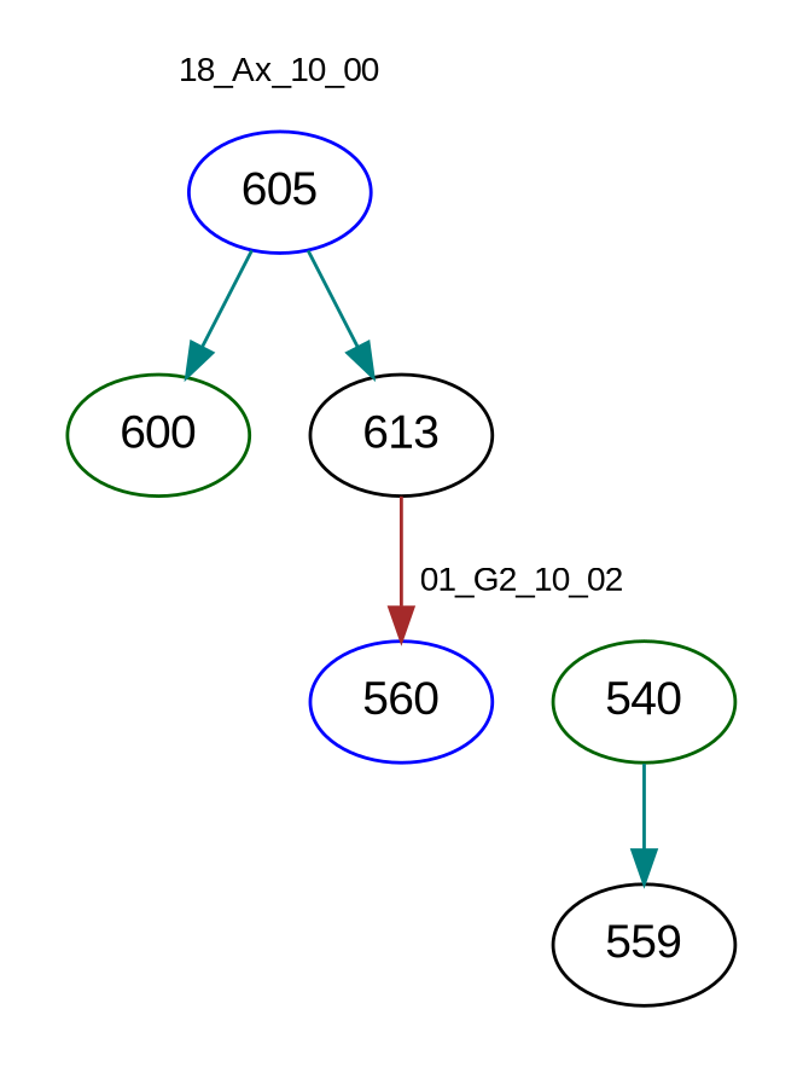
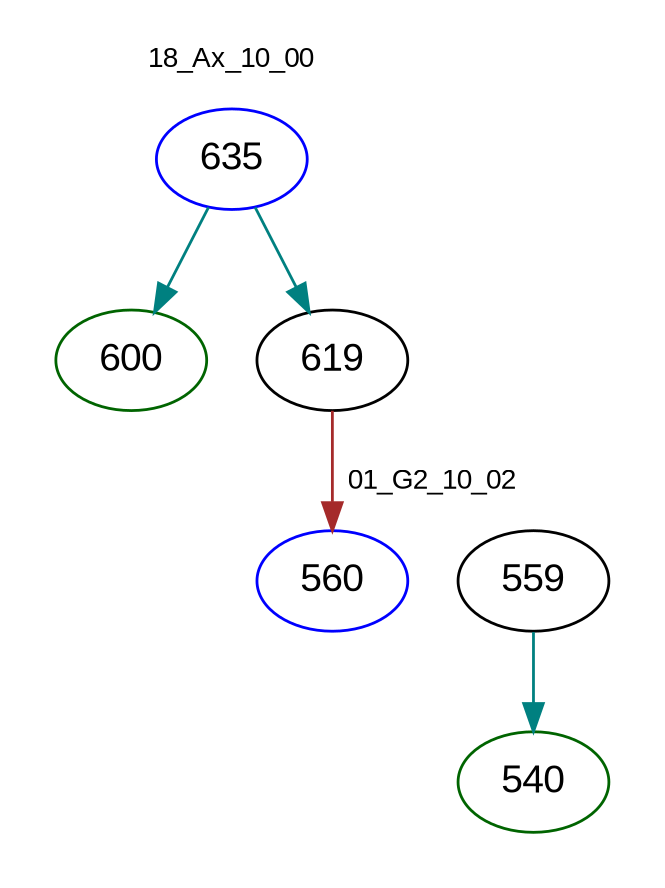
  digraph {
    fontname="Liberation Sans"
    node [color=blue fontname="Liberation Sans"]
    edge [color=teal fontname="Liberation Sans"]
-   n1 [label=605]
+   n1 [label=635]
    n2 [color=darkgreen label=600]
-   n3 [color=black label=613]
+   n3 [color=black label=619]
    n4 [color=black label=559]
    n5 [color=darkgreen label=540]
    n6 [label=560]
    subgraph cluster_1 {
      color=white
      fontsize=10
      label="18_Ax_10_00"
      n1
      n2
      n3
    }
    subgraph cluster_2 {
      color=white
      fontsize=10
      label="01_G2_10_02"
      n4
      n5
      n6
    }
    n1 -> n2
    n1 -> n3
    n3 -> n6 [color=brown]
-   n5 -> n4
+   n4 -> n5
  }
